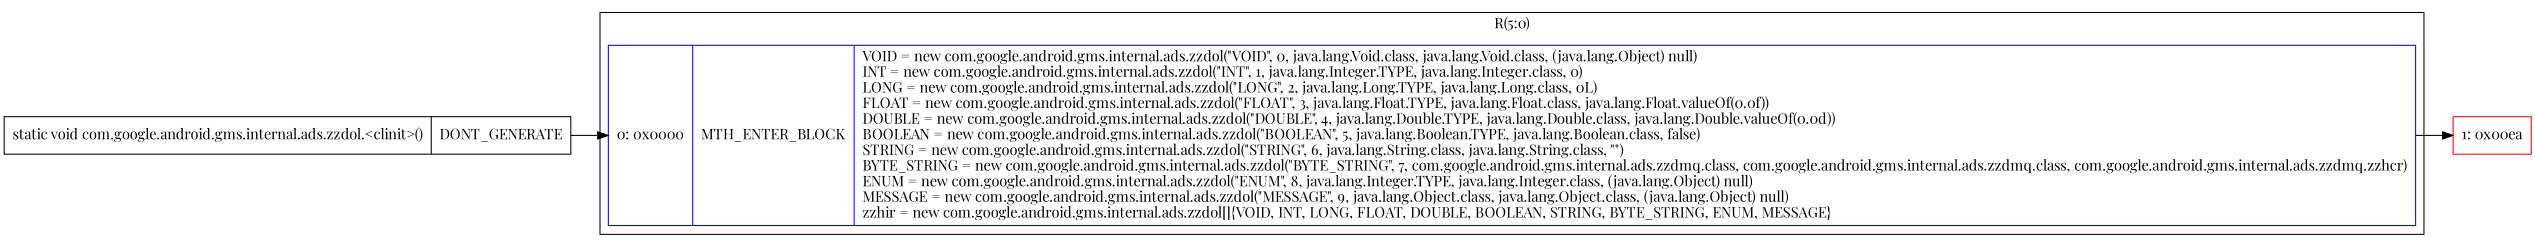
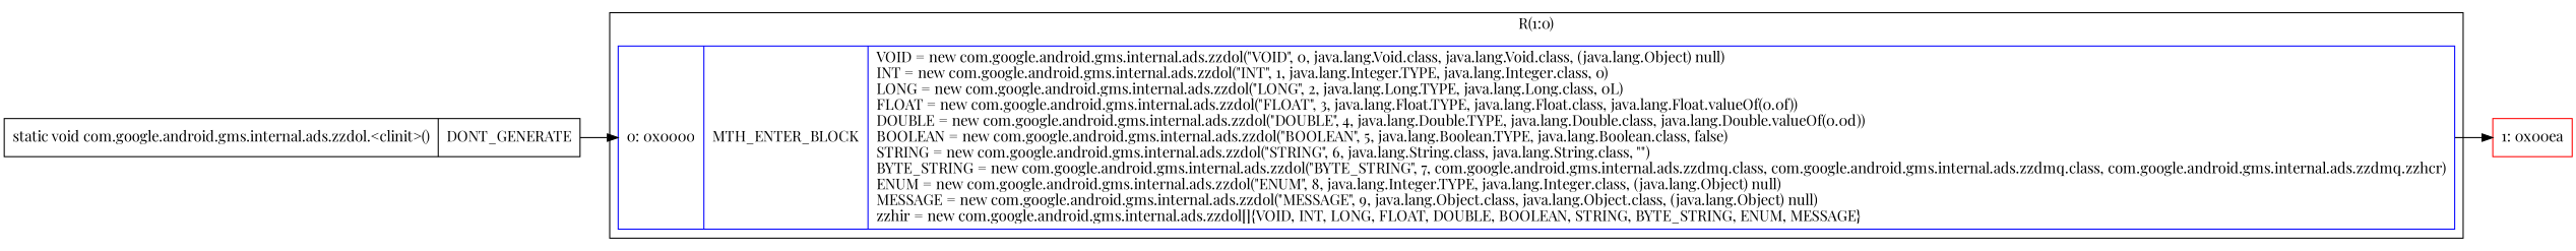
  digraph {
    rankdir=LR
    fontname="Playfair Display"
    node [shape=record fontname="Playfair Display"]
    edge [fontname="Playfair Display"]
    n1 [color=blue label="{0\:\ 0x0000|MTH_ENTER_BLOCK\l|VOID = new com.google.android.gms.internal.ads.zzdol(\"VOID\", 0, java.lang.Void.class, java.lang.Void.class, (java.lang.Object) null)\lINT = new com.google.android.gms.internal.ads.zzdol(\"INT\", 1, java.lang.Integer.TYPE, java.lang.Integer.class, 0)\lLONG = new com.google.android.gms.internal.ads.zzdol(\"LONG\", 2, java.lang.Long.TYPE, java.lang.Long.class, 0L)\lFLOAT = new com.google.android.gms.internal.ads.zzdol(\"FLOAT\", 3, java.lang.Float.TYPE, java.lang.Float.class, java.lang.Float.valueOf(0.0f))\lDOUBLE = new com.google.android.gms.internal.ads.zzdol(\"DOUBLE\", 4, java.lang.Double.TYPE, java.lang.Double.class, java.lang.Double.valueOf(0.0d))\lBOOLEAN = new com.google.android.gms.internal.ads.zzdol(\"BOOLEAN\", 5, java.lang.Boolean.TYPE, java.lang.Boolean.class, false)\lSTRING = new com.google.android.gms.internal.ads.zzdol(\"STRING\", 6, java.lang.String.class, java.lang.String.class, \"\")\lBYTE_STRING = new com.google.android.gms.internal.ads.zzdol(\"BYTE_STRING\", 7, com.google.android.gms.internal.ads.zzdmq.class, com.google.android.gms.internal.ads.zzdmq.class, com.google.android.gms.internal.ads.zzdmq.zzhcr)\lENUM = new com.google.android.gms.internal.ads.zzdol(\"ENUM\", 8, java.lang.Integer.TYPE, java.lang.Integer.class, (java.lang.Object) null)\lMESSAGE = new com.google.android.gms.internal.ads.zzdol(\"MESSAGE\", 9, java.lang.Object.class, java.lang.Object.class, (java.lang.Object) null)\lzzhir = new com.google.android.gms.internal.ads.zzdol[]\{VOID, INT, LONG, FLOAT, DOUBLE, BOOLEAN, STRING, BYTE_STRING, ENUM, MESSAGE\}\l}"]
    n2 [color=red label="{1\:\ 0x00ea}"]
    n3 [label="{static void com.google.android.gms.internal.ads.zzdol.\<clinit\>()  | DONT_GENERATE\l}"]
    subgraph cluster_1 {
-     label="R(5:0)"
+     label="R(1:0)"
      n1
    }
    n1 -> n2
    n3 -> n1
  }
